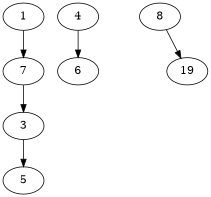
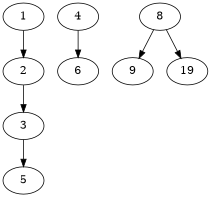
  digraph {
    node [alpha=0.15]
    1 [expect_size=34476345194262732]
-   2 [alpha=0.14 expect_size=674177191295398 label=7]
+   2 [alpha=0.14 expect_size=674177191295398]
    3 [alpha=0.18 expect_size=123368906968852720]
    5 [expect_size=2729340410820544]
    4 [alpha=0.01 expect_size=2668613160481317]
    6 [alpha=0.09 expect_size=63144402506438664]
    8 [alpha=0.11 expect_size=20717432663951680]
+   9 [alpha=0.09 expect_size=2644707942927910]
    n9 [alpha=0.04 expect_size=255412604507539040 label=19]
    1 -> 2
    2 -> 3
    3 -> 5
    4 -> 6
+   8 -> 9
    8 -> n9
  }
